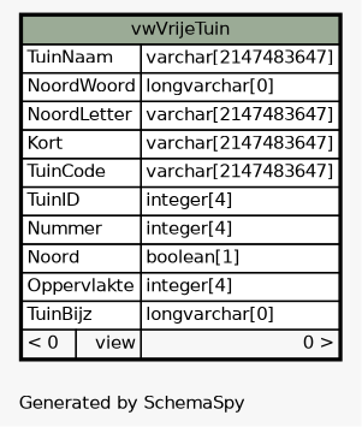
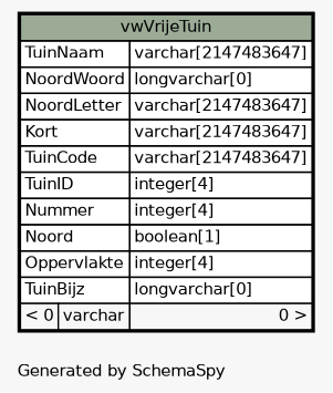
  digraph {
    bgcolor="#f7f7f7"
    fontname=Helvetica
    fontsize=11
    label="\nGenerated by SchemaSpy"
    labeljust=l
    nodesep=0.18
    rankdir=RL
    ranksep=0.46
-   n1 [fontname=Helvetica fontsize=11 label=<     <TABLE BORDER="2" CELLBORDER="1" CELLSPACING="0" BGCOLOR="#ffffff">       <TR><TD COLSPAN="3" BGCOLOR="#9bab96" ALIGN="CENTER">vwVrijeTuin</TD></TR>       <TR><TD PORT="TuinNaam" COLSPAN="2" ALIGN="LEFT">TuinNaam</TD><TD PORT="TuinNaam.type" ALIGN="LEFT">varchar[2147483647]</TD></TR>       <TR><TD PORT="NoordWoord" COLSPAN="2" ALIGN="LEFT">NoordWoord</TD><TD PORT="NoordWoord.type" ALIGN="LEFT">longvarchar[0]</TD></TR>       <TR><TD PORT="NoordLetter" COLSPAN="2" ALIGN="LEFT">NoordLetter</TD><TD PORT="NoordLetter.type" ALIGN="LEFT">varchar[2147483647]</TD></TR>       <TR><TD PORT="Kort" COLSPAN="2" ALIGN="LEFT">Kort</TD><TD PORT="Kort.type" ALIGN="LEFT">varchar[2147483647]</TD></TR>       <TR><TD PORT="TuinCode" COLSPAN="2" ALIGN="LEFT">TuinCode</TD><TD PORT="TuinCode.type" ALIGN="LEFT">varchar[2147483647]</TD></TR>       <TR><TD PORT="TuinID" COLSPAN="2" ALIGN="LEFT">TuinID</TD><TD PORT="TuinID.type" ALIGN="LEFT">integer[4]</TD></TR>       <TR><TD PORT="Nummer" COLSPAN="2" ALIGN="LEFT">Nummer</TD><TD PORT="Nummer.type" ALIGN="LEFT">integer[4]</TD></TR>       <TR><TD PORT="Noord" COLSPAN="2" ALIGN="LEFT">Noord</TD><TD PORT="Noord.type" ALIGN="LEFT">boolean[1]</TD></TR>       <TR><TD PORT="Oppervlakte" COLSPAN="2" ALIGN="LEFT">Oppervlakte</TD><TD PORT="Oppervlakte.type" ALIGN="LEFT">integer[4]</TD></TR>       <TR><TD PORT="TuinBijz" COLSPAN="2" ALIGN="LEFT">TuinBijz</TD><TD PORT="TuinBijz.type" ALIGN="LEFT">longvarchar[0]</TD></TR>       <TR><TD ALIGN="LEFT" BGCOLOR="#f7f7f7">&lt; 0</TD><TD ALIGN="RIGHT" BGCOLOR="#f7f7f7">view</TD><TD ALIGN="RIGHT" BGCOLOR="#f7f7f7">0 &gt;</TD></TR>     </TABLE>> shape=plaintext]
+   n1 [fontname=Helvetica fontsize=11 label=<     <TABLE BORDER="2" CELLBORDER="1" CELLSPACING="0" BGCOLOR="#ffffff">       <TR><TD COLSPAN="3" BGCOLOR="#9bab96" ALIGN="CENTER">vwVrijeTuin</TD></TR>       <TR><TD PORT="TuinNaam" COLSPAN="2" ALIGN="LEFT">TuinNaam</TD><TD PORT="TuinNaam.type" ALIGN="LEFT">varchar[2147483647]</TD></TR>       <TR><TD PORT="NoordWoord" COLSPAN="2" ALIGN="LEFT">NoordWoord</TD><TD PORT="NoordWoord.type" ALIGN="LEFT">longvarchar[0]</TD></TR>       <TR><TD PORT="NoordLetter" COLSPAN="2" ALIGN="LEFT">NoordLetter</TD><TD PORT="NoordLetter.type" ALIGN="LEFT">varchar[2147483647]</TD></TR>       <TR><TD PORT="Kort" COLSPAN="2" ALIGN="LEFT">Kort</TD><TD PORT="Kort.type" ALIGN="LEFT">varchar[2147483647]</TD></TR>       <TR><TD PORT="TuinCode" COLSPAN="2" ALIGN="LEFT">TuinCode</TD><TD PORT="TuinCode.type" ALIGN="LEFT">varchar[2147483647]</TD></TR>       <TR><TD PORT="TuinID" COLSPAN="2" ALIGN="LEFT">TuinID</TD><TD PORT="TuinID.type" ALIGN="LEFT">integer[4]</TD></TR>       <TR><TD PORT="Nummer" COLSPAN="2" ALIGN="LEFT">Nummer</TD><TD PORT="Nummer.type" ALIGN="LEFT">integer[4]</TD></TR>       <TR><TD PORT="Noord" COLSPAN="2" ALIGN="LEFT">Noord</TD><TD PORT="Noord.type" ALIGN="LEFT">boolean[1]</TD></TR>       <TR><TD PORT="Oppervlakte" COLSPAN="2" ALIGN="LEFT">Oppervlakte</TD><TD PORT="Oppervlakte.type" ALIGN="LEFT">integer[4]</TD></TR>       <TR><TD PORT="TuinBijz" COLSPAN="2" ALIGN="LEFT">TuinBijz</TD><TD PORT="TuinBijz.type" ALIGN="LEFT">longvarchar[0]</TD></TR>       <TR><TD ALIGN="LEFT" BGCOLOR="#f7f7f7">&lt; 0</TD><TD ALIGN="RIGHT" BGCOLOR="#f7f7f7">varchar</TD><TD ALIGN="RIGHT" BGCOLOR="#f7f7f7">0 &gt;</TD></TR>     </TABLE>> shape=plaintext]
  }
